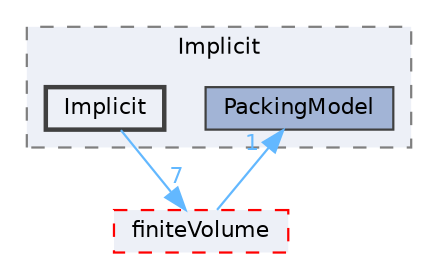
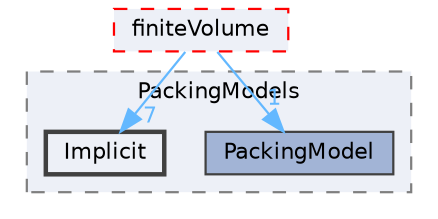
  digraph {
    compound=true
    node [color=grey25 fillcolor="#edf0f7" fontname=Helvetica fontsize=10 shape=box]
    edge [color=steelblue1 fontcolor=steelblue1 fontname=Helvetica fontsize=10 labeldistance=1.5 labelfontname=Helvetica labelfontsize=10]
    n1 [fillcolor="#a2b4d6" height=0.2 label=PackingModel style=filled width=0.4]
    n2 [height=0.2 label=Implicit style="filled,bold" width=0.4]
    n3 [color=red height=0.2 label=finiteVolume style="filled,dashed" width=0.4]
    subgraph cluster_1 {
      bgcolor="#edf0f7"
      fontname=Helvetica
      fontsize=10
-     label=Implicit
+     label=PackingModels
      pencolor=grey50
      style="filled,dashed"
      n1
      n2
    }
-   n2 -> n3 [headlabel=7]
+   n3 -> n2 [headlabel=7]
    n3 -> n1 [headlabel=1]
  }
